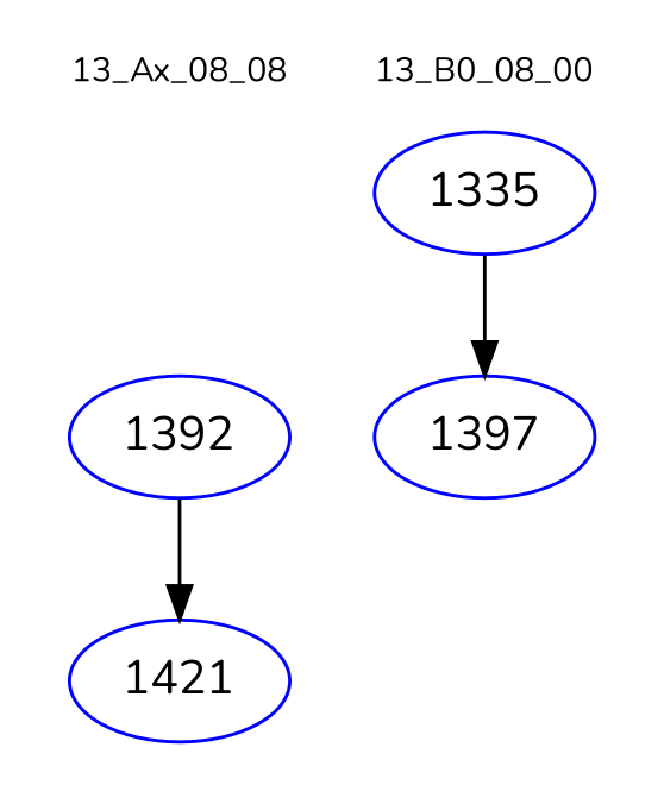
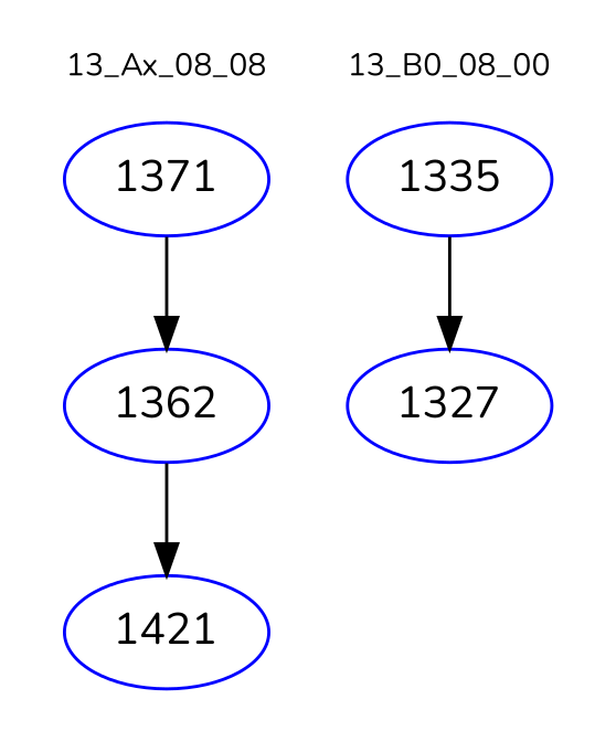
  digraph {
    fontname=Nunito
    node [color=blue fontname=Nunito]
    edge [color=black fontname=Nunito]
-   n2 [label=1392]
+   n1 [label=1371]
+   n2 [label=1362]
    n3 [label=1421]
    n4 [label=1335]
-   n5 [label=1397]
+   n5 [label=1327]
    subgraph cluster_1 {
      color=white
      fontsize=10
      label="13_Ax_08_08"
+     n1
      n2
      n3
    }
    subgraph cluster_2 {
      color=white
      fontsize=10
      label="13_B0_08_00"
      n4
      n5
    }
+   n1 -> n2
    n2 -> n3
    n4 -> n5
  }
